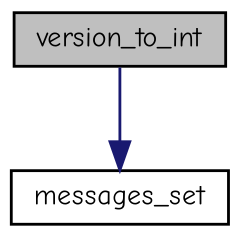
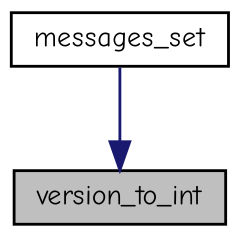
  digraph {
    rankdir=TB
    fontname="Comic Neue"
    node [color=black fontname="Comic Neue" fontsize=10 shape=record style=filled]
    n1 [fillcolor=grey75 fontcolor=black height=0.2 label=version_to_int width=0.4]
    n2 [fillcolor=white height=0.2 label=messages_set width=0.4]
-   n1 -> n2 [color=midnightblue fontname="Comic Neue" fontsize=10 labelfontname=Helvetica labelfontsize=10 style=solid]
+   n2 -> n1 [color=midnightblue fontname="Comic Neue" fontsize=10 labelfontname=Helvetica labelfontsize=10 style=solid]
  }
